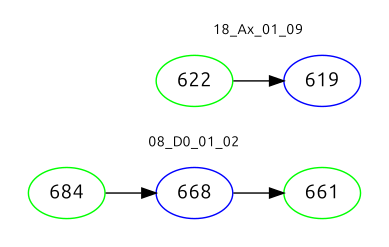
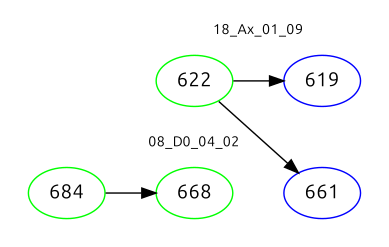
  digraph {
    fontname=Ubuntu
    rankdir=LR
    node [color=green fontname=Ubuntu]
    edge [color=black fontname=Ubuntu]
    n1 [label=622]
    n2 [color=blue label=619]
    n3 [label=684]
-   n4 [color=blue label=668]
-   n5 [label=661]
+   n4 [label=668]
+   n5 [color=blue label=661]
    subgraph cluster_1 {
      color=white
      fontsize=10
      label="18_Ax_01_09"
      n1
      n2
    }
    subgraph cluster_2 {
      color=white
      fontsize=10
-     label="08_D0_01_02"
+     label="08_D0_04_02"
      n3
      n4
      n5
    }
    n1 -> n2
    n3 -> n4
-   n4 -> n5
+   n1 -> n5
  }
